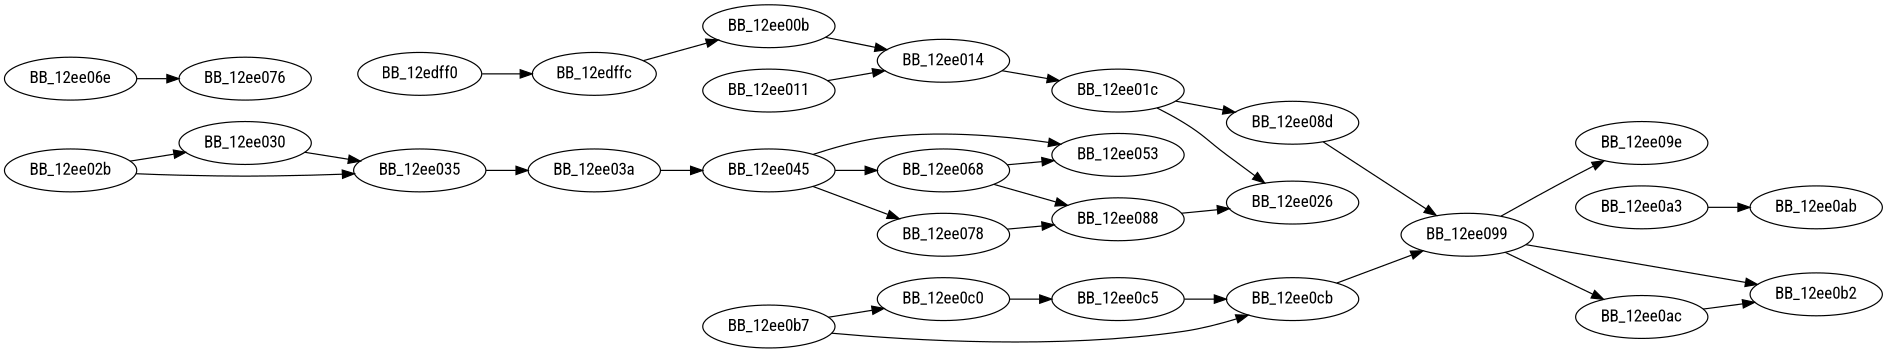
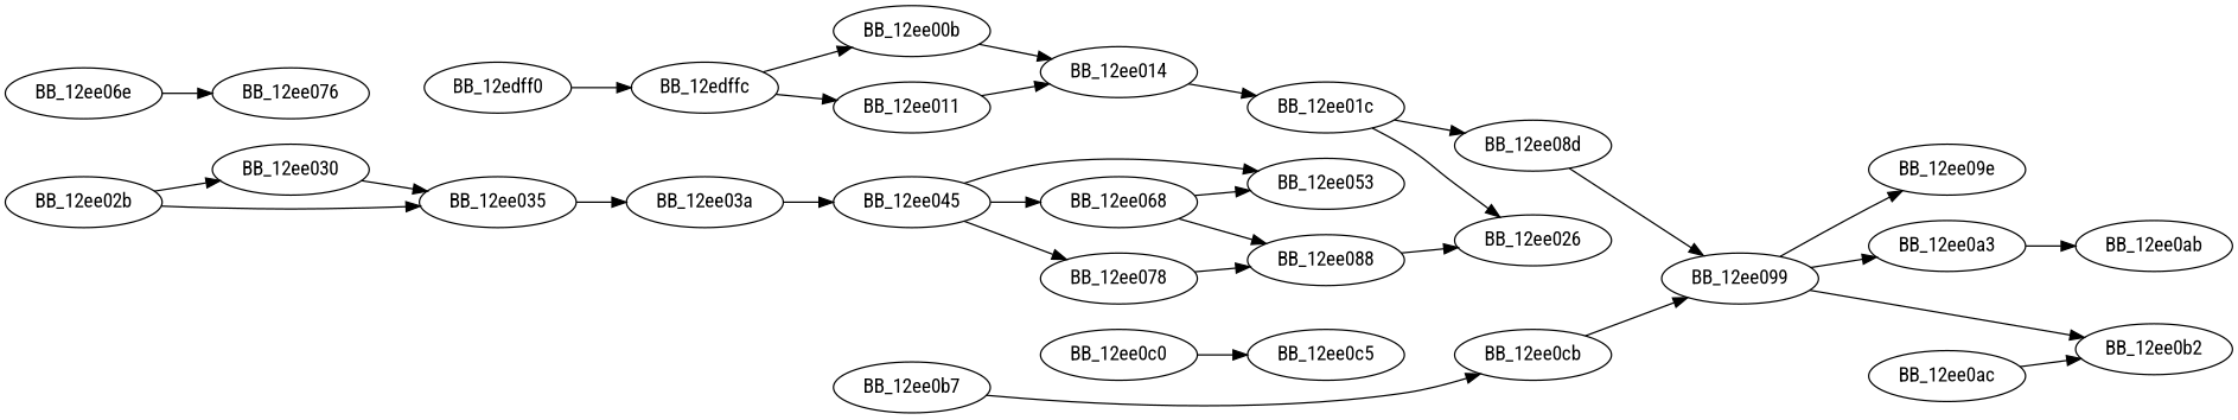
  digraph {
    fontname="Roboto Condensed"
    rankdir=LR
    node [fontname="Roboto Condensed"]
    edge [fontname="Roboto Condensed"]
    BB_12edff0
    BB_12edffc
    BB_12ee00b
    BB_12ee011
    BB_12ee014
    BB_12ee01c
    BB_12ee026
    BB_12ee08d
    BB_12ee02b
    BB_12ee030
    BB_12ee035
    BB_12ee099
    BB_12ee03a
    BB_12ee09e
    BB_12ee0a3
    BB_12ee0b2
    BB_12ee045
    BB_12ee053
    BB_12ee068
    BB_12ee078
    BB_12ee088
    BB_12ee06e
    BB_12ee076
    BB_12ee0ab
    BB_12ee0b7
    BB_12ee0c0
    BB_12ee0cb
    BB_12ee0ac
    BB_12ee0c5
    BB_12edff0 -> BB_12edffc
    BB_12edffc -> BB_12ee00b
+   BB_12edffc -> BB_12ee011
    BB_12ee00b -> BB_12ee014
    BB_12ee011 -> BB_12ee014
    BB_12ee014 -> BB_12ee01c
    BB_12ee01c -> BB_12ee026
    BB_12ee01c -> BB_12ee08d
    BB_12ee08d -> BB_12ee099
    BB_12ee02b -> BB_12ee030
    BB_12ee02b -> BB_12ee035
    BB_12ee030 -> BB_12ee035
    BB_12ee035 -> BB_12ee03a
    BB_12ee099 -> BB_12ee09e
-   BB_12ee099 -> BB_12ee0ac
+   BB_12ee099 -> BB_12ee0a3
    BB_12ee099 -> BB_12ee0b2
    BB_12ee03a -> BB_12ee045
    BB_12ee0a3 -> BB_12ee0ab
    BB_12ee045 -> BB_12ee053
    BB_12ee045 -> BB_12ee068
    BB_12ee045 -> BB_12ee078
    BB_12ee068 -> BB_12ee053
    BB_12ee068 -> BB_12ee088
    BB_12ee078 -> BB_12ee088
    BB_12ee088 -> BB_12ee026
    BB_12ee06e -> BB_12ee076
-   BB_12ee0b7 -> BB_12ee0c0
    BB_12ee0b7 -> BB_12ee0cb
    BB_12ee0c0 -> BB_12ee0c5
    BB_12ee0cb -> BB_12ee099
    BB_12ee0ac -> BB_12ee0b2
-   BB_12ee0c5 -> BB_12ee0cb
  }
